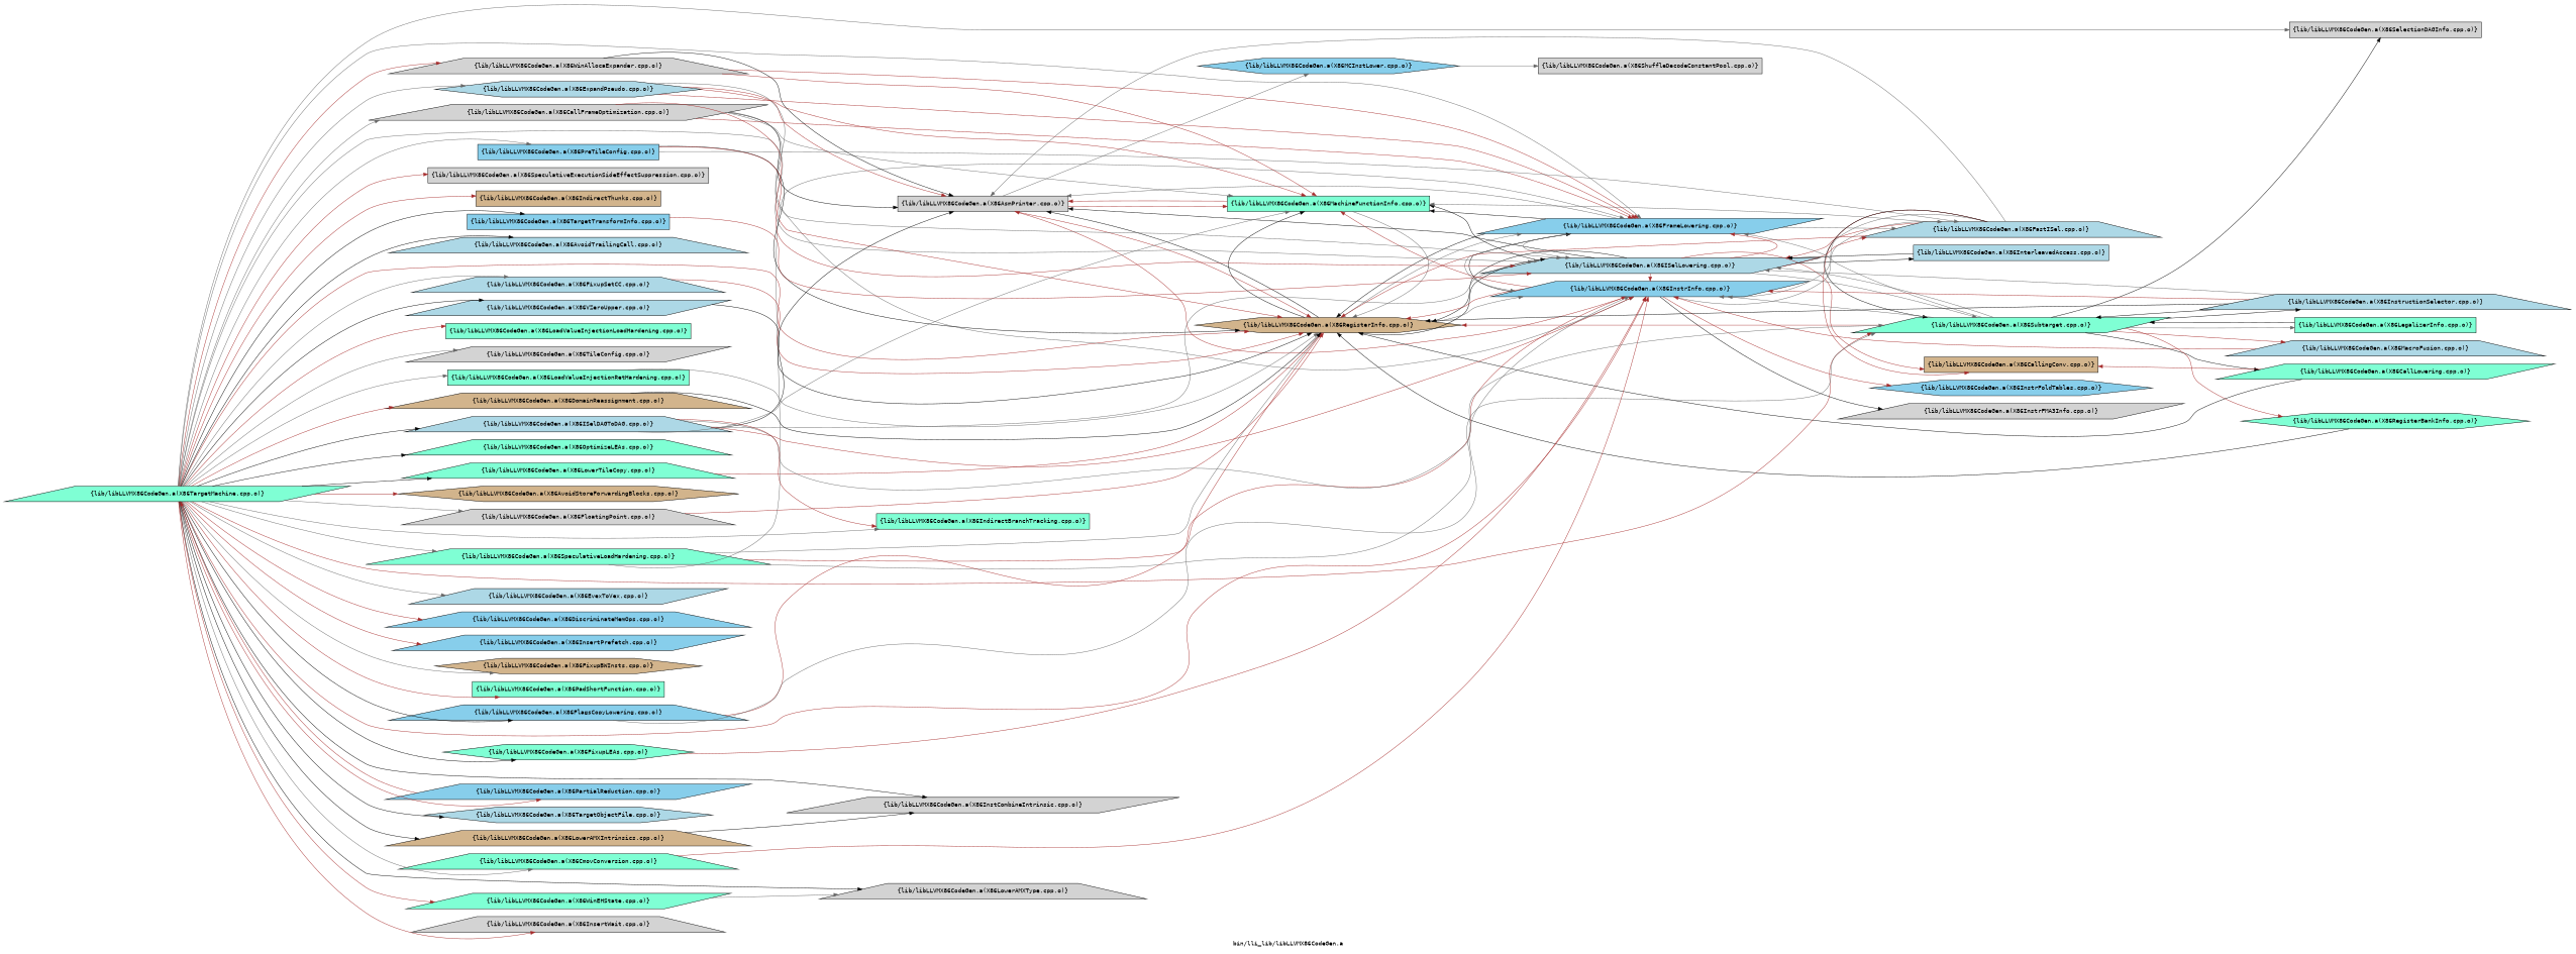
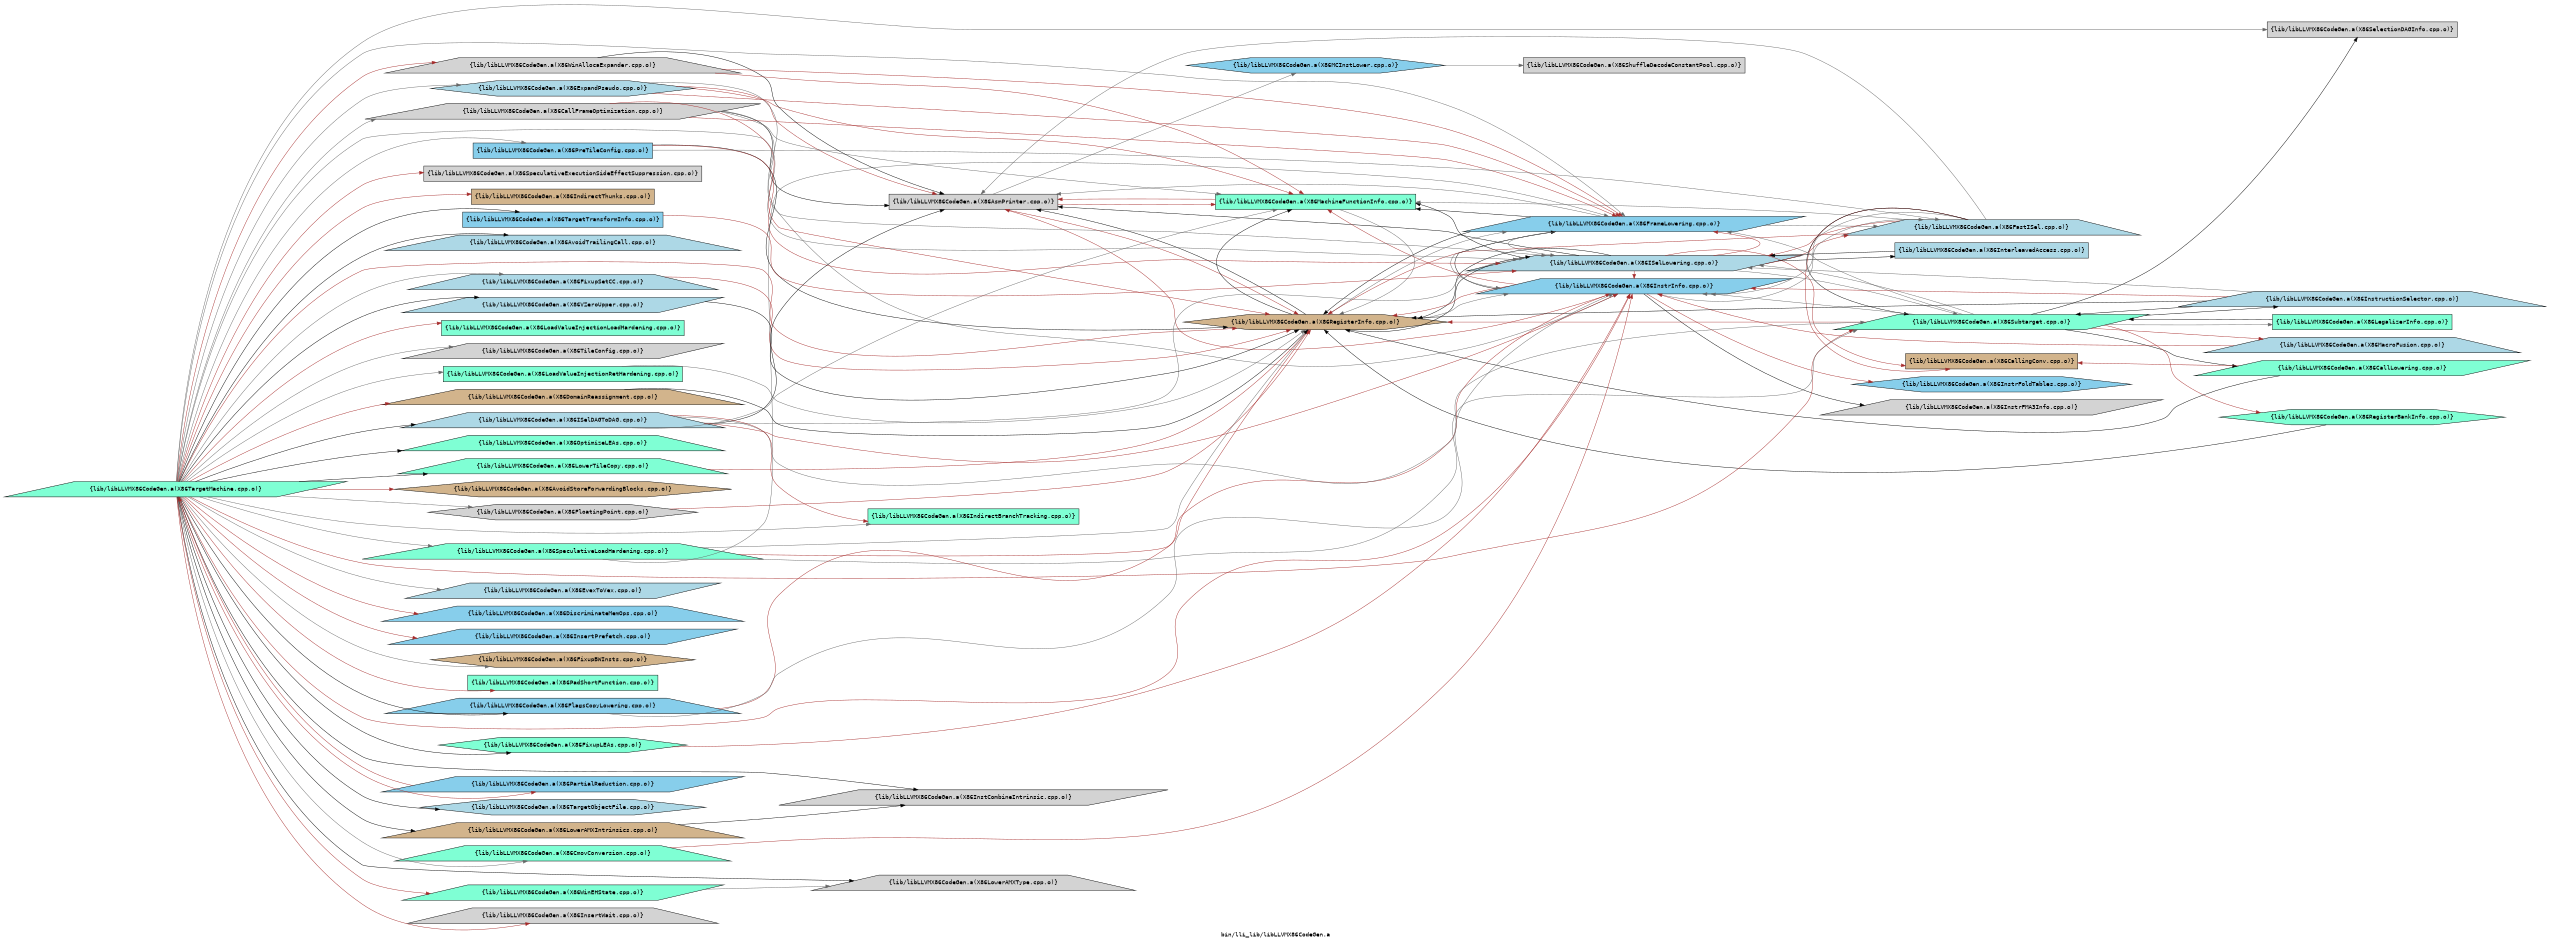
  digraph {
    fontname="DejaVu Sans Mono"
    label="bin/lli_lib/libLLVMX86CodeGen.a"
    rankdir=LR
    node [fillcolor=aquamarine fontname="DejaVu Sans Mono" group=0 shape=trapezium style=filled]
    edge [color=brown fontname="DejaVu Sans Mono"]
    n1 [fillcolor=lightgrey group=1 label="{lib/libLLVMX86CodeGen.a(X86AsmPrinter.cpp.o)}" shape=box]
    n2 [fillcolor=skyblue label="{lib/libLLVMX86CodeGen.a(X86MCInstLower.cpp.o)}" shape=hexagon]
    n3 [group=1 label="{lib/libLLVMX86CodeGen.a(X86MachineFunctionInfo.cpp.o)}" shape=box]
    n4 [fillcolor=tan group=1 label="{lib/libLLVMX86CodeGen.a(X86RegisterInfo.cpp.o)}" shape=hexagon]
    n5 [fillcolor=lightgrey label="{lib/libLLVMX86CodeGen.a(X86ShuffleDecodeConstantPool.cpp.o)}" shape=box]
    n6 [fillcolor=lightblue group=1 label="{lib/libLLVMX86CodeGen.a(X86ISelLowering.cpp.o)}" shape=parallelogram]
    n7 [fillcolor=skyblue group=1 label="{lib/libLLVMX86CodeGen.a(X86InstrInfo.cpp.o)}" shape=parallelogram]
    n8 [fillcolor=skyblue group=1 label="{lib/libLLVMX86CodeGen.a(X86FrameLowering.cpp.o)}" shape=parallelogram]
    n9 [fillcolor=lightblue group=1 label="{lib/libLLVMX86CodeGen.a(X86FastISel.cpp.o)}"]
    n10 [fillcolor=tan label="{lib/libLLVMX86CodeGen.a(X86CallingConv.cpp.o)}" shape=box]
    n11 [fillcolor=lightblue group=1 label="{lib/libLLVMX86CodeGen.a(X86InterleavedAccess.cpp.o)}" shape=box]
    n12 [group=1 label="{lib/libLLVMX86CodeGen.a(X86Subtarget.cpp.o)}" shape=parallelogram]
    n13 [fillcolor=skyblue label="{lib/libLLVMX86CodeGen.a(X86InstrFoldTables.cpp.o)}" shape=hexagon]
    n14 [fillcolor=lightgrey label="{lib/libLLVMX86CodeGen.a(X86InstrFMA3Info.cpp.o)}" shape=parallelogram]
    n15 [fillcolor=lightgrey label="{lib/libLLVMX86CodeGen.a(X86SelectionDAGInfo.cpp.o)}" shape=box]
    n16 [fillcolor=lightblue group=1 label="{lib/libLLVMX86CodeGen.a(X86MacroFusion.cpp.o)}"]
    n17 [group=1 label="{lib/libLLVMX86CodeGen.a(X86CallLowering.cpp.o)}" shape=parallelogram]
    n18 [group=1 label="{lib/libLLVMX86CodeGen.a(X86LegalizerInfo.cpp.o)}" shape=box]
    n19 [group=1 label="{lib/libLLVMX86CodeGen.a(X86RegisterBankInfo.cpp.o)}" shape=hexagon]
    n20 [fillcolor=lightblue group=1 label="{lib/libLLVMX86CodeGen.a(X86InstructionSelector.cpp.o)}"]
    n21 [label="{lib/libLLVMX86CodeGen.a(X86TargetMachine.cpp.o)}" shape=parallelogram]
    n22 [fillcolor=lightgrey label="{lib/libLLVMX86CodeGen.a(X86InstCombineIntrinsic.cpp.o)}" shape=parallelogram]
    n23 [fillcolor=lightgrey label="{lib/libLLVMX86CodeGen.a(X86SpeculativeExecutionSideEffectSuppression.cpp.o)}" shape=box]
    n24 [fillcolor=tan label="{lib/libLLVMX86CodeGen.a(X86IndirectThunks.cpp.o)}" shape=box]
    n25 [label="{lib/libLLVMX86CodeGen.a(X86LoadValueInjectionRetHardening.cpp.o)}" shape=box]
    n26 [fillcolor=lightblue label="{lib/libLLVMX86CodeGen.a(X86AvoidTrailingCall.cpp.o)}"]
    n27 [fillcolor=lightblue label="{lib/libLLVMX86CodeGen.a(X86ExpandPseudo.cpp.o)}" shape=hexagon]
    n28 [label="{lib/libLLVMX86CodeGen.a(X86LowerTileCopy.cpp.o)}"]
-   n29 [fillcolor=lightgrey label="{lib/libLLVMX86CodeGen.a(X86FloatingPoint.cpp.o)}"]
+   n29 [fillcolor=lightgrey label="{lib/libLLVMX86CodeGen.a(X86FloatingPoint.cpp.o)}" shape=hexagon]
    n30 [label="{lib/libLLVMX86CodeGen.a(X86LoadValueInjectionLoadHardening.cpp.o)}" shape=box]
    n31 [fillcolor=lightgrey label="{lib/libLLVMX86CodeGen.a(X86TileConfig.cpp.o)}" shape=parallelogram]
    n32 [label="{lib/libLLVMX86CodeGen.a(X86SpeculativeLoadHardening.cpp.o)}"]
    n33 [fillcolor=skyblue label="{lib/libLLVMX86CodeGen.a(X86FlagsCopyLowering.cpp.o)}"]
    n34 [fillcolor=lightblue label="{lib/libLLVMX86CodeGen.a(X86FixupSetCC.cpp.o)}"]
    n35 [label="{lib/libLLVMX86CodeGen.a(X86OptimizeLEAs.cpp.o)}"]
    n36 [fillcolor=lightgrey label="{lib/libLLVMX86CodeGen.a(X86CallFrameOptimization.cpp.o)}" shape=parallelogram]
    n37 [fillcolor=tan label="{lib/libLLVMX86CodeGen.a(X86AvoidStoreForwardingBlocks.cpp.o)}" shape=hexagon]
    n38 [fillcolor=skyblue label="{lib/libLLVMX86CodeGen.a(X86PreTileConfig.cpp.o)}" shape=box]
    n39 [label="{lib/libLLVMX86CodeGen.a(X86CmovConversion.cpp.o)}"]
    n40 [fillcolor=lightblue label="{lib/libLLVMX86CodeGen.a(X86ISelDAGToDAG.cpp.o)}"]
    n41 [label="{lib/libLLVMX86CodeGen.a(X86IndirectBranchTracking.cpp.o)}" shape=box]
    n42 [fillcolor=lightblue label="{lib/libLLVMX86CodeGen.a(X86EvexToVex.cpp.o)}" shape=parallelogram]
    n43 [fillcolor=skyblue label="{lib/libLLVMX86CodeGen.a(X86DiscriminateMemOps.cpp.o)}"]
    n44 [fillcolor=skyblue label="{lib/libLLVMX86CodeGen.a(X86InsertPrefetch.cpp.o)}" shape=parallelogram]
    n45 [fillcolor=tan label="{lib/libLLVMX86CodeGen.a(X86FixupBWInsts.cpp.o)}" shape=hexagon]
    n46 [label="{lib/libLLVMX86CodeGen.a(X86PadShortFunction.cpp.o)}" shape=box]
    n47 [label="{lib/libLLVMX86CodeGen.a(X86FixupLEAs.cpp.o)}" shape=hexagon]
    n48 [fillcolor=tan label="{lib/libLLVMX86CodeGen.a(X86LowerAMXIntrinsics.cpp.o)}"]
    n49 [fillcolor=lightgrey label="{lib/libLLVMX86CodeGen.a(X86LowerAMXType.cpp.o)}"]
    n50 [fillcolor=tan label="{lib/libLLVMX86CodeGen.a(X86DomainReassignment.cpp.o)}"]
    n51 [fillcolor=skyblue label="{lib/libLLVMX86CodeGen.a(X86PartialReduction.cpp.o)}" shape=parallelogram]
    n52 [fillcolor=lightblue label="{lib/libLLVMX86CodeGen.a(X86TargetObjectFile.cpp.o)}" shape=hexagon]
    n53 [fillcolor=skyblue label="{lib/libLLVMX86CodeGen.a(X86TargetTransformInfo.cpp.o)}" shape=box]
    n54 [fillcolor=lightblue label="{lib/libLLVMX86CodeGen.a(X86VZeroUpper.cpp.o)}" shape=parallelogram]
    n55 [fillcolor=lightgrey label="{lib/libLLVMX86CodeGen.a(X86WinAllocaExpander.cpp.o)}"]
    n56 [label="{lib/libLLVMX86CodeGen.a(X86WinEHState.cpp.o)}" shape=parallelogram]
    n57 [fillcolor=lightgrey label="{lib/libLLVMX86CodeGen.a(X86InsertWait.cpp.o)}"]
    subgraph sub_1 {
      rank=same
      n1
    }
    subgraph sub_2 {
      rank=same
      n2
      n3
      n4
    }
    subgraph sub_3 {
      rank=same
      n5
      n6
      n7
      n8
    }
    subgraph sub_4 {
      rank=same
      n9
      n10
      n11
      n12
      n13
      n14
    }
    n1 -> n2 [color=gray40]
    n1 -> n3
    n1 -> n4
    n2 -> n5 [color=gray40]
    n3 -> n1
    n3 -> n4 [color=gray40]
    n4 -> n1 [color=black]
    n4 -> n3 [color=black]
    n4 -> n6 [color=black]
    n4 -> n7 [color=gray40]
    n4 -> n8 [color=gray40]
    n6 -> n1 [color=black]
    n6 -> n3 [color=black]
    n6 -> n4 [color=black]
    n6 -> n7
    n6 -> n8
    n6 -> n9
    n6 -> n10
    n6 -> n11 [color=black]
    n6 -> n12 [color=gray40]
    n7 -> n1
    n7 -> n3
    n7 -> n4
    n7 -> n8 [color=black]
    n7 -> n9 [color=gray40]
    n7 -> n13
    n7 -> n14 [color=black]
    n8 -> n1 [color=gray40]
    n8 -> n3 [color=black]
    n8 -> n4 [color=black]
    n8 -> n6 [color=gray40]
    n8 -> n7 [color=gray40]
    n8 -> n9 [color=gray40]
    n9 -> n1 [color=gray40]
    n9 -> n3 [color=gray40]
    n9 -> n4
    n9 -> n6
    n9 -> n7 [color=gray40]
    n9 -> n10
    n9 -> n12 [color=black]
    n11 -> n6 [color=black]
    n12 -> n4
    n12 -> n6 [color=gray40]
    n12 -> n7 [color=gray40]
    n12 -> n8 [color=gray40]
    n12 -> n15 [color=black]
    n12 -> n16
    n12 -> n17 [color=black]
    n12 -> n18 [color=gray40]
    n12 -> n19
    n12 -> n20 [color=black]
    n16 -> n7
    n17 -> n4 [color=black]
    n17 -> n10
    n18 -> n12 [color=black]
    n19 -> n4 [color=black]
    n20 -> n4 [color=black]
    n20 -> n6 [color=gray40]
    n20 -> n7
    n20 -> n12 [color=black]
    n21 -> n4
    n21 -> n6 [color=gray40]
    n21 -> n7
    n21 -> n8 [color=gray40]
    n21 -> n12
    n21 -> n15 [color=gray40]
    n21 -> n22 [color=black]
    n21 -> n23
    n21 -> n24
    n21 -> n25 [color=gray40]
    n21 -> n26 [color=black]
    n21 -> n27 [color=gray40]
    n21 -> n28 [color=black]
    n21 -> n29 [color=gray40]
    n21 -> n30
    n21 -> n31 [color=gray40]
    n21 -> n32 [color=gray40]
    n21 -> n33 [color=black]
    n21 -> n34 [color=gray40]
    n21 -> n35 [color=black]
    n21 -> n36 [color=gray40]
    n21 -> n37
    n21 -> n38 [color=gray40]
    n21 -> n39 [color=gray40]
    n21 -> n40 [color=black]
    n21 -> n41 [color=gray40]
    n21 -> n42 [color=gray40]
    n21 -> n43
    n21 -> n44
    n21 -> n45 [color=gray40]
    n21 -> n46
    n21 -> n47 [color=black]
    n21 -> n48 [color=black]
    n21 -> n49 [color=black]
    n21 -> n50
    n21 -> n51
    n21 -> n52 [color=black]
    n21 -> n53 [color=black]
    n21 -> n54 [color=black]
    n21 -> n55
    n21 -> n56
    n21 -> n57
    n25 -> n4 [color=gray40]
    n27 -> n1
    n27 -> n3
    n27 -> n7 [color=gray40]
    n27 -> n8
    n28 -> n4
    n29 -> n4
    n32 -> n4 [color=gray40]
    n32 -> n7
    n32 -> n8 [color=gray40]
    n32 -> n12 [color=gray40]
    n33 -> n4
    n33 -> n7 [color=gray40]
    n34 -> n4
    n36 -> n1 [color=black]
    n36 -> n3 [color=gray40]
    n36 -> n4
    n36 -> n6 [color=gray40]
    n36 -> n8
    n38 -> n4 [color=black]
    n38 -> n6
    n38 -> n9 [color=gray40]
    n39 -> n7
    n40 -> n1 [color=black]
    n40 -> n3 [color=gray40]
    n40 -> n6 [color=gray40]
    n40 -> n7
    n40 -> n12 [color=gray40]
    n40 -> n41
    n47 -> n7
    n48 -> n22 [color=black]
    n50 -> n4 [color=black]
    n51 -> n21
    n53 -> n6
    n54 -> n4 [color=black]
    n55 -> n1 [color=black]
    n55 -> n3
    n55 -> n8
    n56 -> n49 [color=gray40]
  }
